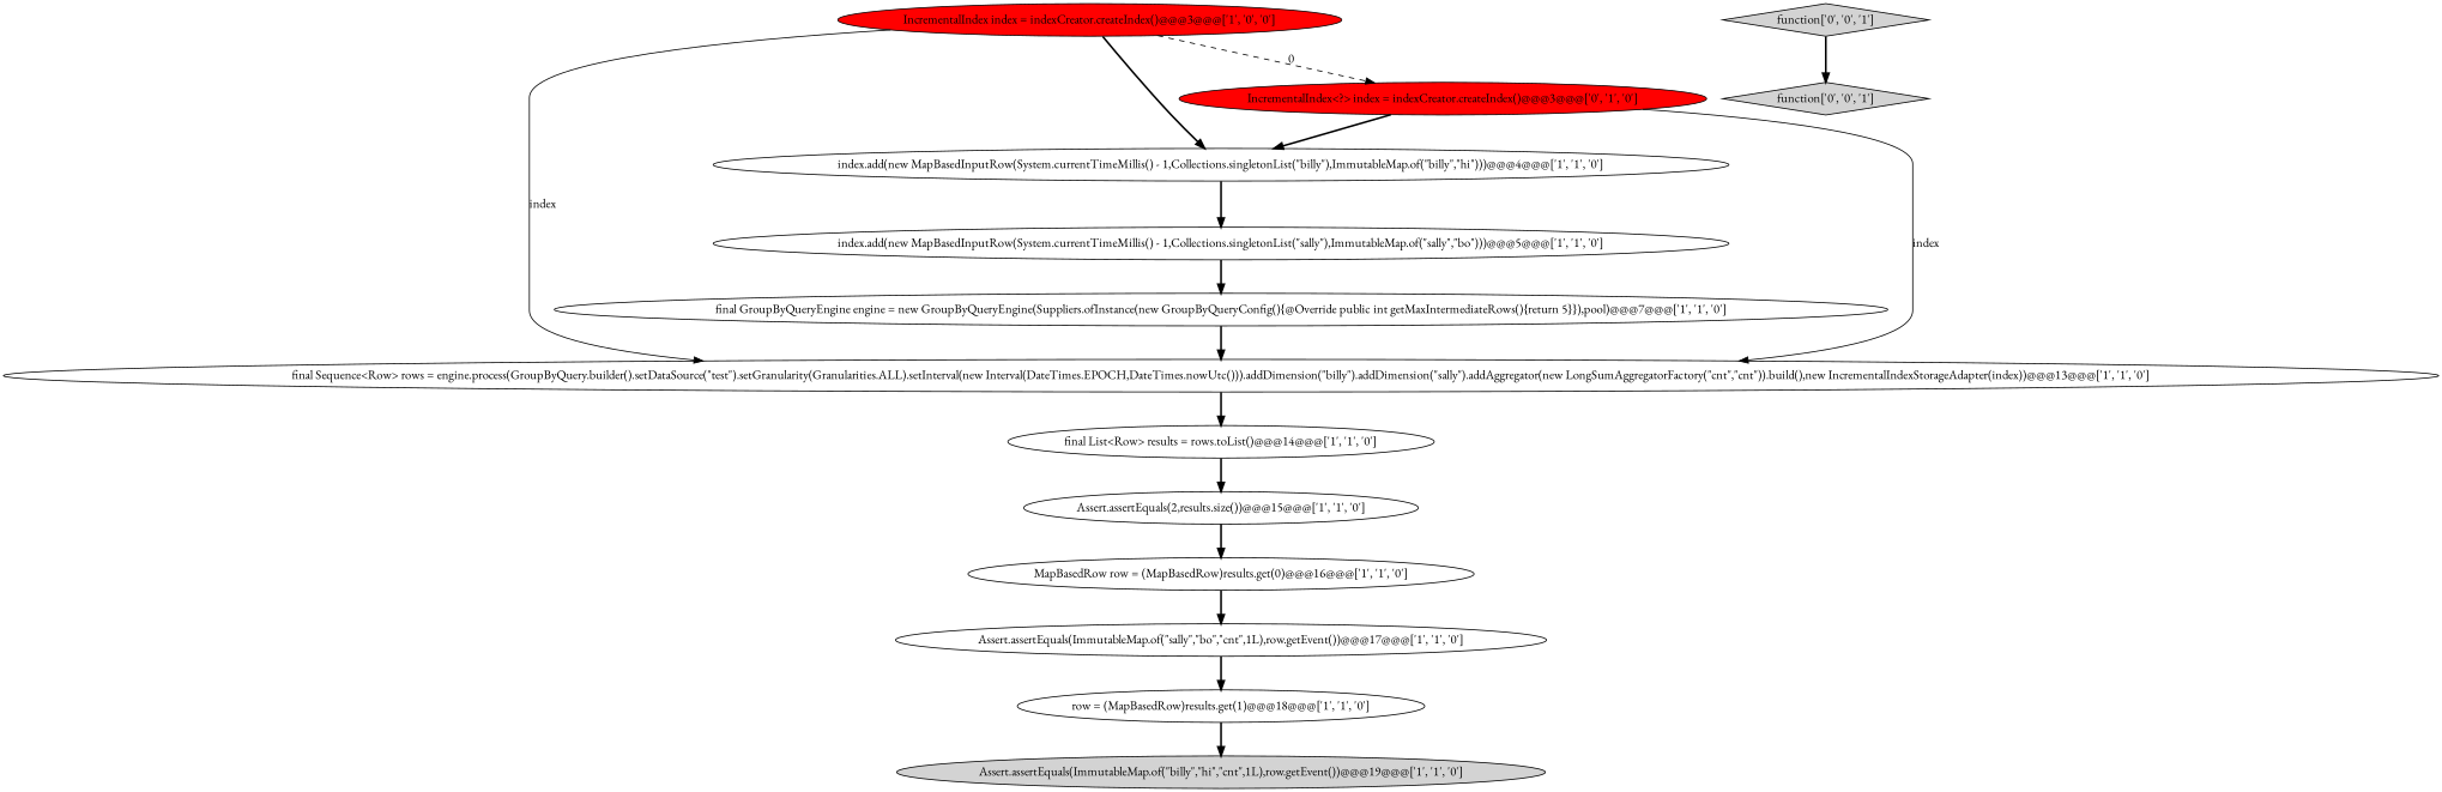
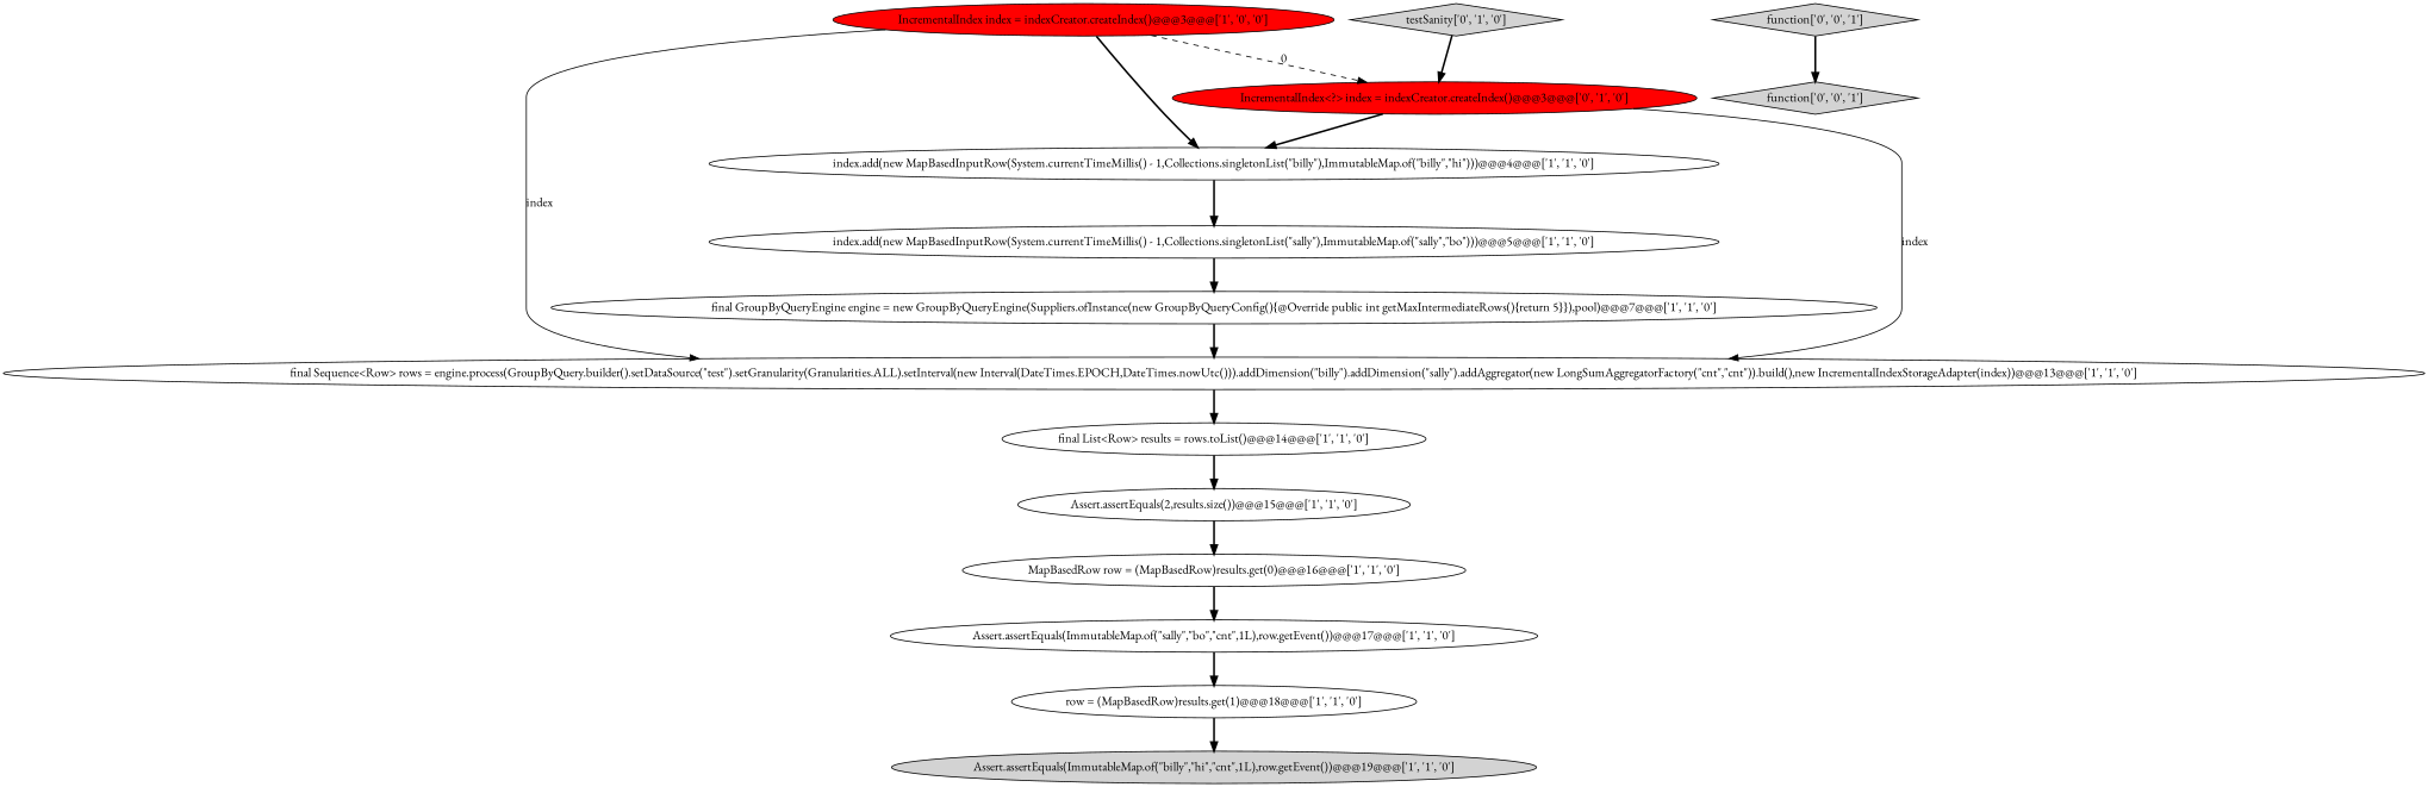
  digraph {
    fontname="EB Garamond"
    node [fillcolor=white fontname="EB Garamond" shape=ellipse style=filled]
    edge [fontname="EB Garamond" style=bold]
    n1 [label="final List<Row> results = rows.toList()@@@14@@@['1', '1', '0']"]
    n2 [label="Assert.assertEquals(2,results.size())@@@15@@@['1', '1', '0']"]
    n3 [label="MapBasedRow row = (MapBasedRow)results.get(0)@@@16@@@['1', '1', '0']"]
    n4 [label="Assert.assertEquals(ImmutableMap.of(\"sally\",\"bo\",\"cnt\",1L),row.getEvent())@@@17@@@['1', '1', '0']"]
    n5 [label="row = (MapBasedRow)results.get(1)@@@18@@@['1', '1', '0']"]
    n6 [fillcolor=lightgray label="Assert.assertEquals(ImmutableMap.of(\"billy\",\"hi\",\"cnt\",1L),row.getEvent())@@@19@@@['1', '1', '0']"]
    n7 [label="final GroupByQueryEngine engine = new GroupByQueryEngine(Suppliers.ofInstance(new GroupByQueryConfig(){@Override public int getMaxIntermediateRows(){return 5}}),pool)@@@7@@@['1', '1', '0']"]
    n8 [label="final Sequence<Row> rows = engine.process(GroupByQuery.builder().setDataSource(\"test\").setGranularity(Granularities.ALL).setInterval(new Interval(DateTimes.EPOCH,DateTimes.nowUtc())).addDimension(\"billy\").addDimension(\"sally\").addAggregator(new LongSumAggregatorFactory(\"cnt\",\"cnt\")).build(),new IncrementalIndexStorageAdapter(index))@@@13@@@['1', '1', '0']"]
    n9 [fillcolor=lightgray label="function['0', '0', '1']" shape=diamond]
    n10 [label="index.add(new MapBasedInputRow(System.currentTimeMillis() - 1,Collections.singletonList(\"sally\"),ImmutableMap.of(\"sally\",\"bo\")))@@@5@@@['1', '1', '0']"]
    n11 [label="index.add(new MapBasedInputRow(System.currentTimeMillis() - 1,Collections.singletonList(\"billy\"),ImmutableMap.of(\"billy\",\"hi\")))@@@4@@@['1', '1', '0']"]
    n12 [fillcolor=red label="IncrementalIndex index = indexCreator.createIndex()@@@3@@@['1', '0', '0']"]
    n13 [fillcolor=red label="IncrementalIndex<?> index = indexCreator.createIndex()@@@3@@@['0', '1', '0']"]
+   n14 [fillcolor=lightgray label="testSanity['0', '1', '0']" shape=diamond]
    n15 [fillcolor=lightgray label="function['0', '0', '1']" shape=diamond]
    n1 -> n2
    n2 -> n3
    n3 -> n4
    n4 -> n5
    n5 -> n6
    n7 -> n8
    n8 -> n1
    n10 -> n7
    n11 -> n10
    n12 -> n8 [label=index style=solid]
    n12 -> n11
    n12 -> n13 [label=0 style=dashed]
    n13 -> n8 [label=index style=solid]
    n13 -> n11
+   n14 -> n13
    n15 -> n9
  }
